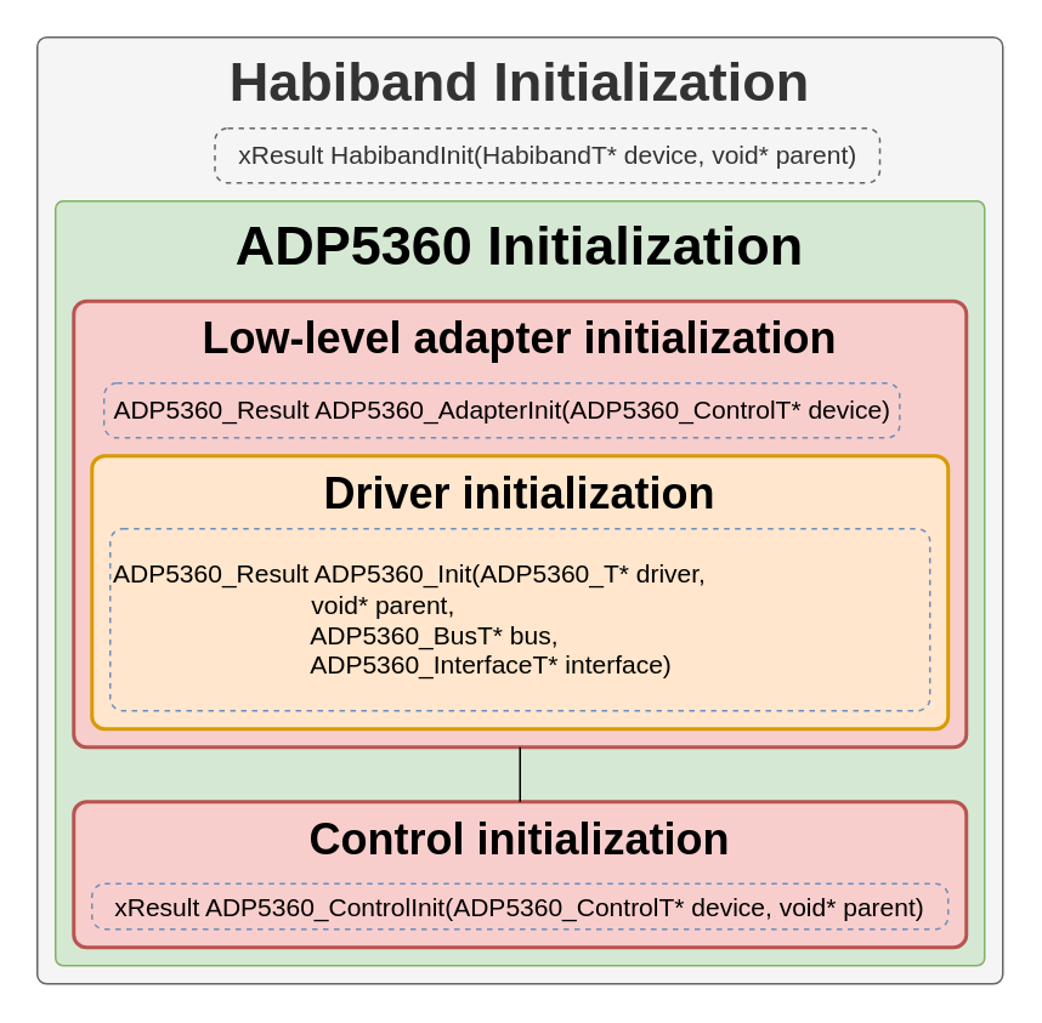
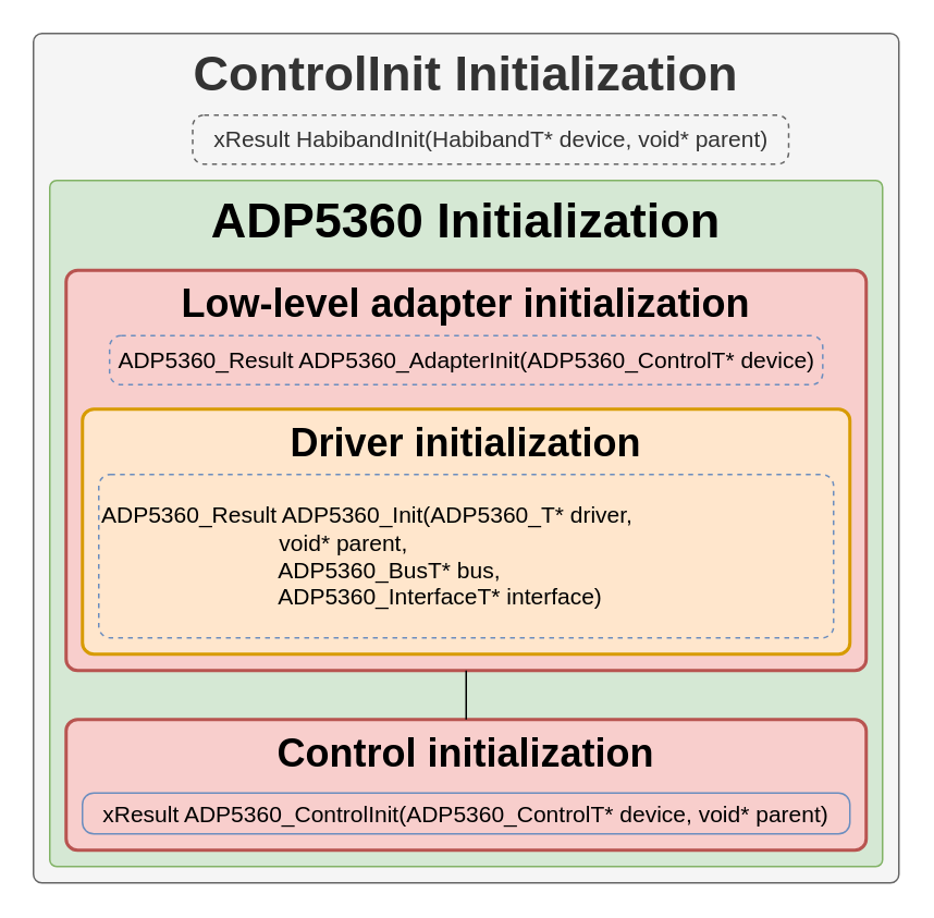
  <mxCell id="0" />
  <mxCell id="1" parent="0" />
- <mxCell id="2" value="Habiband Initialization" style="rounded=1;whiteSpace=wrap;arcSize=1;verticalAlign=top;fontSize=30;fontStyle=1;fillColor=#f5f5f5;strokeColor=#666666;fontColor=#333333;" parent="1" vertex="1"><mxGeometry x="20" width="530" height="520" as="geometry" y="20" /></mxCell>
+ <mxCell id="2" value="ControlInit Initialization" style="rounded=1;whiteSpace=wrap;arcSize=1;verticalAlign=top;fontSize=30;fontStyle=1;fillColor=#f5f5f5;strokeColor=#666666;fontColor=#333333;" parent="1" vertex="1"><mxGeometry x="20" width="530" height="520" as="geometry" y="20" /></mxCell>
  <mxCell id="3" value="ADP5360 Initialization" style="rounded=1;whiteSpace=wrap;arcSize=1;verticalAlign=top;fontSize=30;fontStyle=1;fillColor=#d5e8d4;strokeColor=#82b366;" parent="1" vertex="1"><mxGeometry x="30" y="110" width="510" height="420" as="geometry" /></mxCell>
  <mxCell id="4" value="Low-level adapter initialization&#10;&#10;" style="rounded=1;whiteSpace=wrap;absoluteArcSize=1;arcSize=14;strokeWidth=2;fontSize=24;fillColor=#f8cecc;strokeColor=#b85450;verticalAlign=top;fontStyle=1;" parent="1" vertex="1"><mxGeometry x="40" y="165" width="490" height="245" as="geometry" /></mxCell>
  <mxCell id="5" value="Control initialization" style="rounded=1;whiteSpace=wrap;absoluteArcSize=1;arcSize=14;strokeWidth=2;fontSize=24;verticalAlign=top;fontStyle=1;fillColor=#f8cecc;strokeColor=#b85450;" parent="1" vertex="1"><mxGeometry x="40" y="440" width="490" height="80" as="geometry" /></mxCell>
  <mxCell id="6" value="" style="edgeStyle=orthogonalEdgeStyle;rounded=0;orthogonalLoop=1;jettySize=auto;html=1;fontSize=24;entryX=0.5;entryY=0;entryDx=0;entryDy=0;exitX=0.5;exitY=1;exitDx=0;exitDy=0;endArrow=none;" parent="1" source="4" target="5" edge="1"><mxGeometry relative="1" as="geometry"><mxPoint x="285" y="420" as="sourcePoint" /><mxPoint x="284.74" y="315" as="targetPoint" /></mxGeometry></mxCell>
- <mxCell id="7" value="ADP5360_Result ADP5360_AdapterInit(ADP5360_ControlT* device)" style="rounded=1;whiteSpace=wrap;absoluteArcSize=1;arcSize=14;strokeWidth=1;fontSize=14;strokeColor=#6c8ebf;verticalAlign=middle;fontStyle=0;dashed=1;fillColor=none;" parent="1" vertex="1"><mxGeometry x="56.63" y="210" width="436.75" height="30" as="geometry" /></mxCell>
+ <mxCell id="7" value="ADP5360_Result ADP5360_AdapterInit(ADP5360_ControlT* device)" style="rounded=1;whiteSpace=wrap;absoluteArcSize=1;arcSize=14;strokeWidth=1;fontSize=14;strokeColor=#6c8ebf;verticalAlign=middle;fontStyle=0;dashed=1;fillColor=none;" parent="1" vertex="1"><mxGeometry x="66.63" y="205" width="436.75" height="30" as="geometry" /></mxCell>
  <mxCell id="8" value="Driver initialization" style="rounded=1;whiteSpace=wrap;absoluteArcSize=1;arcSize=14;strokeWidth=2;fontSize=24;fillColor=#ffe6cc;strokeColor=#d79b00;verticalAlign=top;fontStyle=1" parent="1" vertex="1"><mxGeometry x="50" y="250" width="470" height="150" as="geometry" /></mxCell>
  <mxCell id="9" value="ADP5360_Result ADP5360_Init(ADP5360_T* driver,&#10;                            void* parent,&#10;                            ADP5360_BusT* bus,&#10;                            ADP5360_InterfaceT* interface)" style="rounded=1;whiteSpace=wrap;absoluteArcSize=1;arcSize=14;strokeWidth=1;fontSize=14;strokeColor=#6c8ebf;verticalAlign=middle;fontStyle=0;align=left;dashed=1;fillColor=none;" parent="1" vertex="1"><mxGeometry x="60" y="290" width="450" height="100" as="geometry" /></mxCell>
  <mxCell id="10" value="xResult HabibandInit(HabibandT* device, void* parent)" style="rounded=1;whiteSpace=wrap;absoluteArcSize=1;arcSize=14;strokeWidth=1;fontSize=14;verticalAlign=middle;fontStyle=0;dashed=1;strokeColor=#666666;fontColor=#333333;fillColor=none;" parent="1" vertex="1"><mxGeometry x="117.51" y="70" width="365" height="30" as="geometry" /></mxCell>
- <mxCell id="11" value="xResult ADP5360_ControlInit(ADP5360_ControlT* device, void* parent)" style="rounded=1;whiteSpace=wrap;absoluteArcSize=1;arcSize=14;strokeWidth=1;fontSize=14;strokeColor=#6c8ebf;verticalAlign=middle;fontStyle=0;dashed=1;fillColor=none;" parent="1" vertex="1"><mxGeometry x="50" y="485" width="470" height="25" as="geometry" /></mxCell>
+ <mxCell id="11" value="xResult ADP5360_ControlInit(ADP5360_ControlT* device, void* parent)" style="rounded=1;whiteSpace=wrap;absoluteArcSize=1;arcSize=14;strokeWidth=1;fontSize=14;strokeColor=#6c8ebf;verticalAlign=middle;fontStyle=0;dashed=0;fillColor=none;" parent="1" vertex="1"><mxGeometry x="50" y="485" width="470" height="25" as="geometry" /></mxCell>
